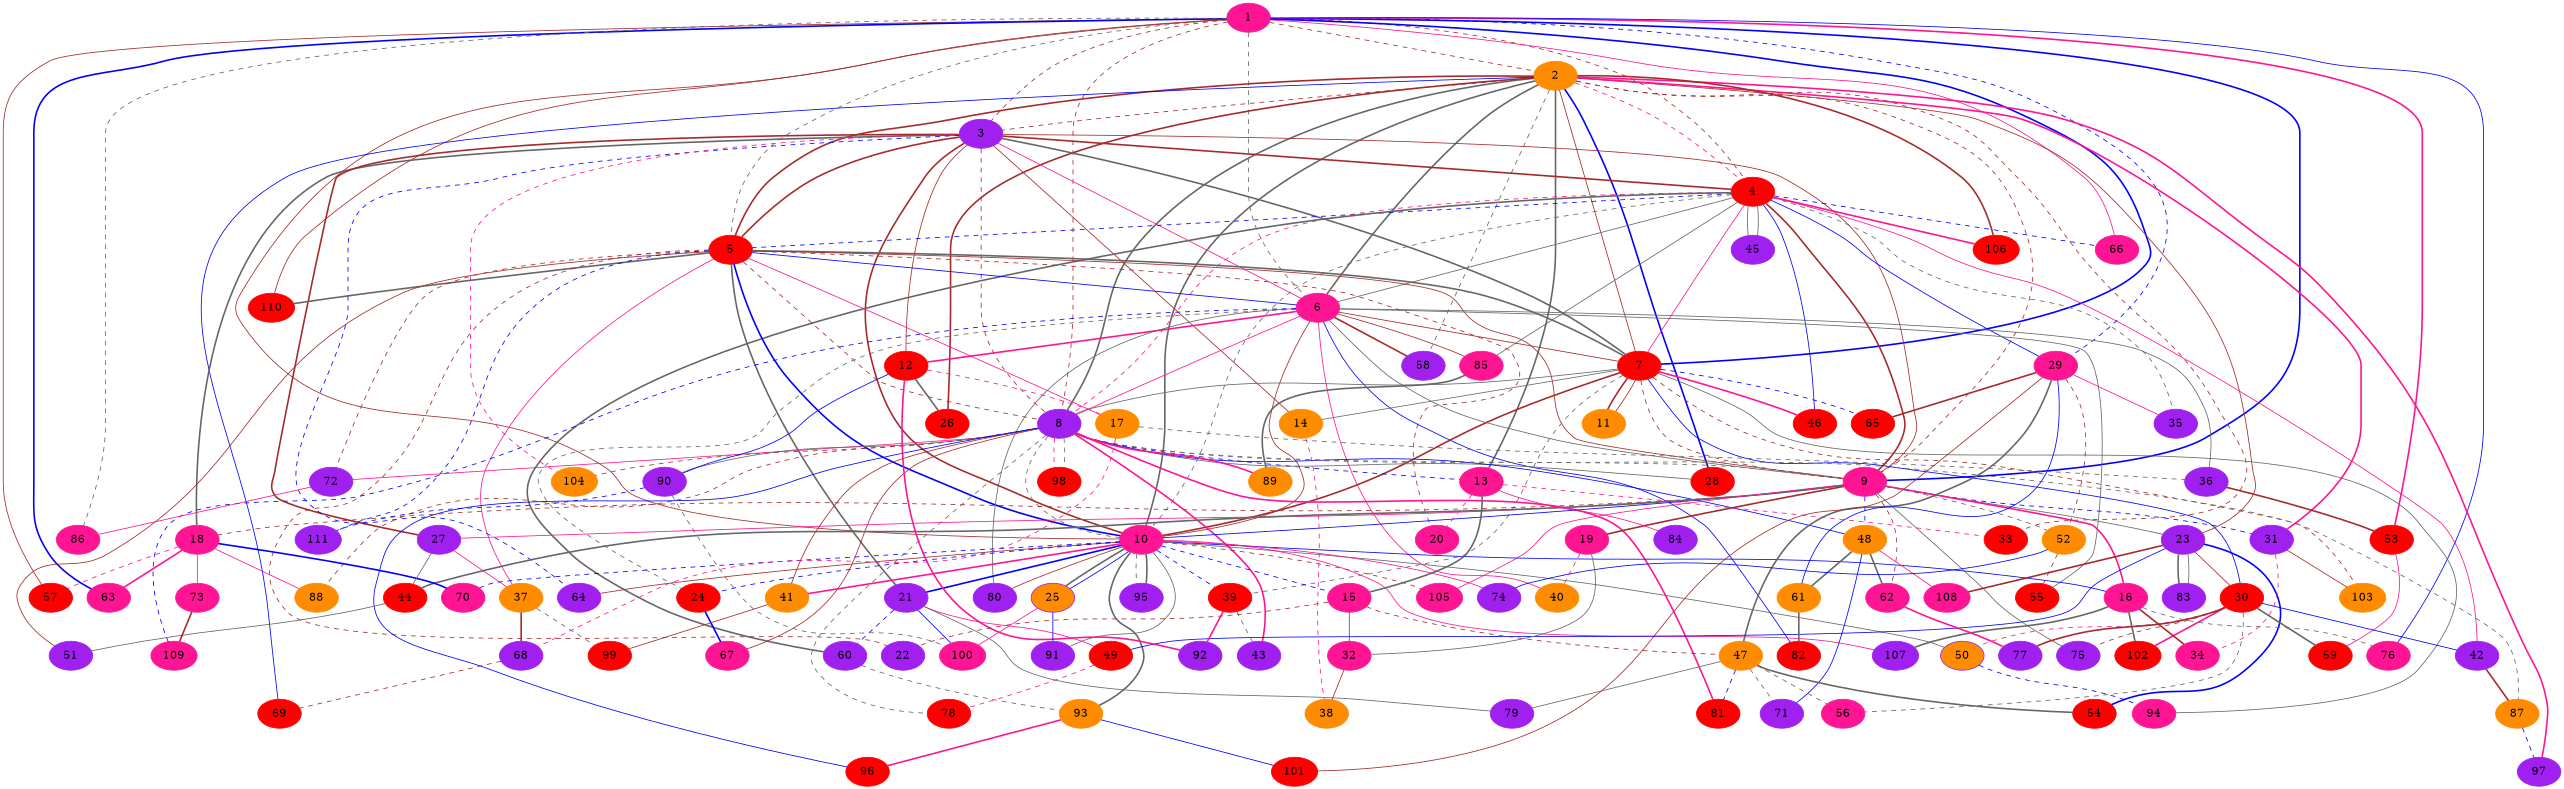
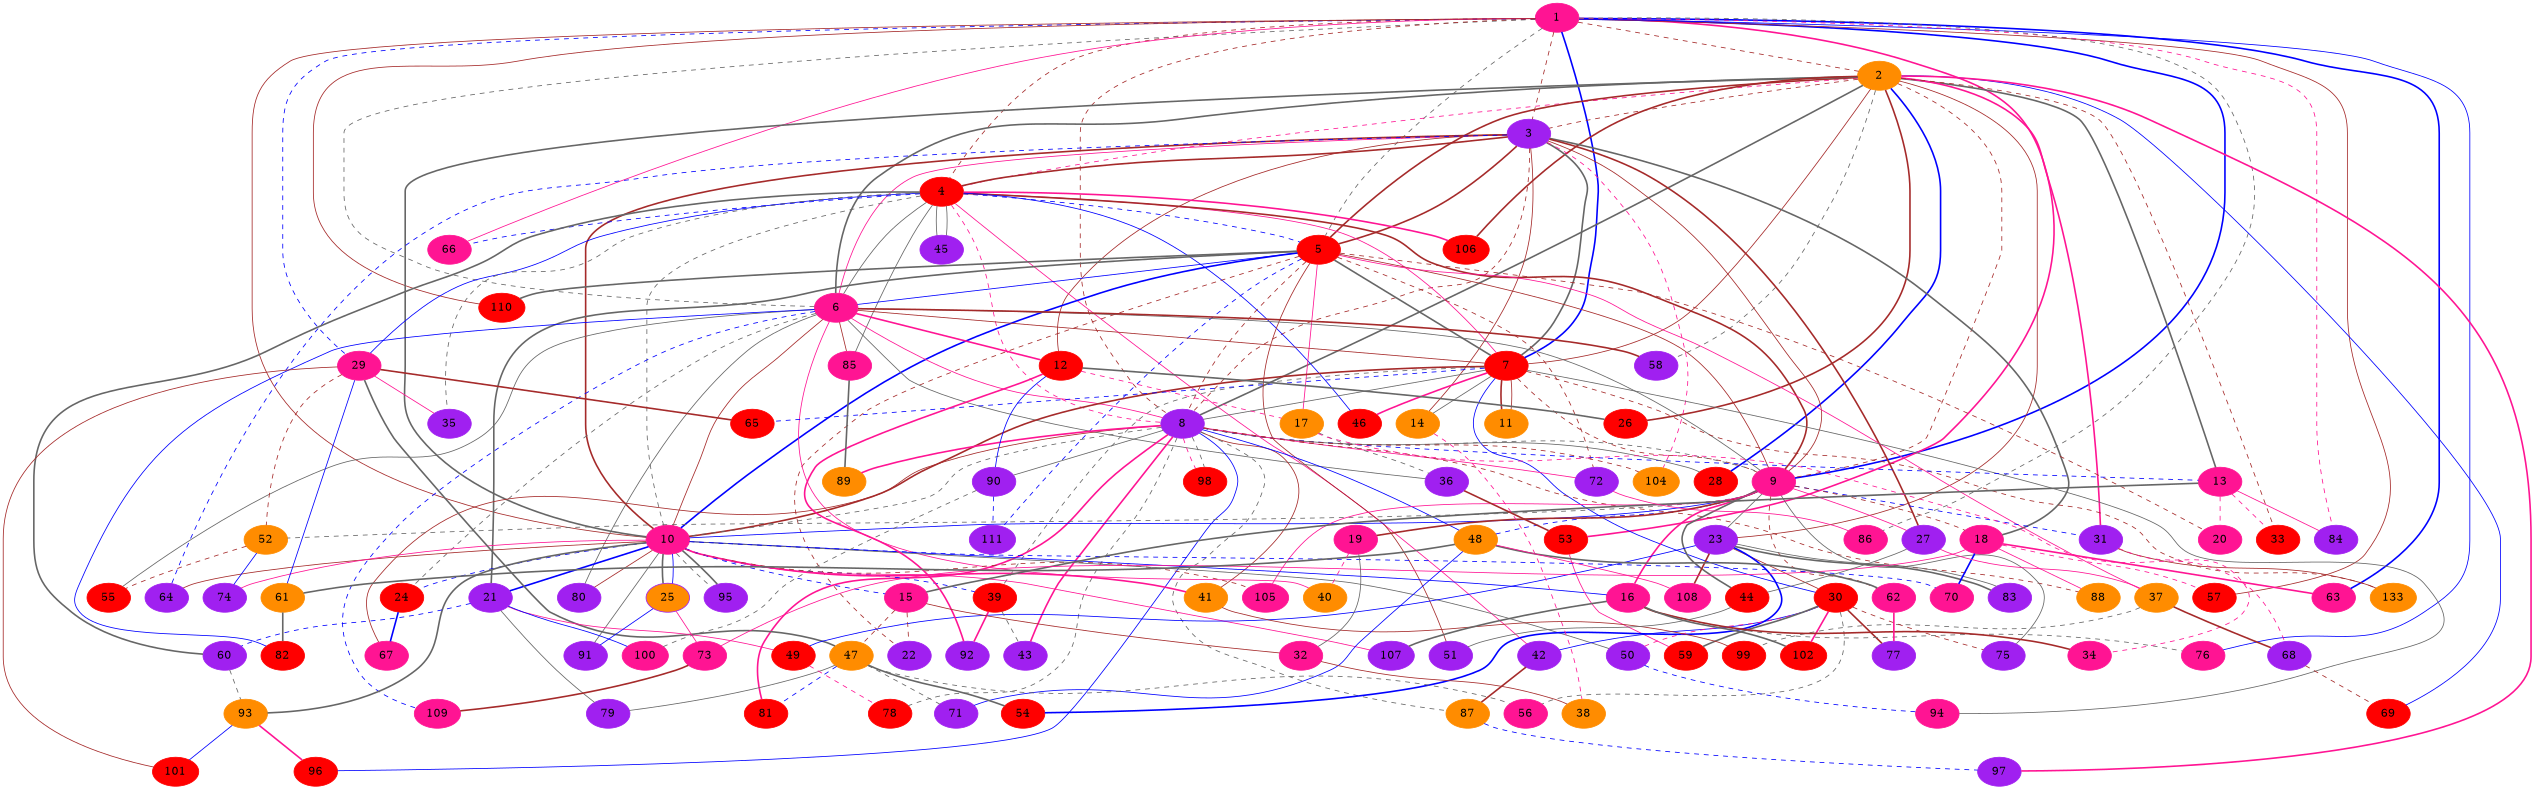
  graph {
    node [color=purple style=filled]
    edge [color=gray40 style=solid]
    1 [color=deeppink]
    2 [color=darkorange]
    3
    4 [color=red]
    5 [color=red]
    6 [color=deeppink]
    7 [color=red]
    8
    9 [color=deeppink]
    10 [color=deeppink]
    29 [color=deeppink]
    53 [color=red]
    57 [color=red]
    63 [color=deeppink]
    66 [color=deeppink]
    76 [color=deeppink]
    84
    86 [color=deeppink]
    110 [color=red]
    13 [color=deeppink]
    23
    26 [color=red]
    28 [color=red]
    31
    33 [color=red]
    58
    69 [color=red]
    97
    106 [color=red]
    12 [color=red]
    14 [color=darkorange]
    18 [color=deeppink]
    27
    64
    104 [color=darkorange]
    35
    42
    45
    46 [color=red]
    60
    85 [color=deeppink]
    17 [color=darkorange]
    20 [color=deeppink]
    21
    22
    37 [color=darkorange]
    51
    72
    111
    24 [color=red]
    36
    40 [color=darkorange]
    55 [color=red]
    80
    82 [color=red]
    109 [color=deeppink]
    11 [color=darkorange]
    30 [color=red]
    39 [color=red]
    65 [color=red]
    94 [color=deeppink]
-   103 [color=darkorange]
+   103 [color=darkorange label=133]
    41 [color=darkorange]
    43
    48 [color=darkorange]
    67 [color=deeppink]
    78 [color=red]
    81 [color=red]
    87 [color=darkorange]
    88 [color=darkorange]
    89 [color=darkorange]
    90
    96 [color=red]
    98 [color=red]
    19 [color=deeppink]
    16 [color=deeppink]
    44 [color=red]
    52 [color=darkorange]
    62 [color=deeppink]
    75
    105 [color=deeppink]
    15 [color=deeppink]
    25 [fillcolor=darkorange]
-   50 [fillcolor=darkorange]
+   50
    70 [color=deeppink]
    74
    91
    93 [color=darkorange]
    95
    107
    47 [color=darkorange]
    61 [color=darkorange]
    101 [color=red]
    59 [color=red]
    49 [color=red]
    54 [color=red]
    83
    108 [color=deeppink]
    34 [color=deeppink]
    92
    38 [color=darkorange]
    73 [color=deeppink]
    68
    79
    100 [color=deeppink]
    99 [color=red]
    102 [color=red]
    56 [color=deeppink]
    77
    32 [color=deeppink]
    71
    1 -- 2 [color=brown style=dashed]
    1 -- 3 [color=brown style=dashed]
    1 -- 4 [color=brown style=dashed]
    1 -- 5 [style=dashed]
    1 -- 6 [style=dashed]
    1 -- 7 [color=blue style=bold]
    1 -- 8 [color=brown style=dashed]
    1 -- 9 [color=blue style=bold]
    1 -- 10 [color=brown]
    1 -- 29 [color=blue style=dashed]
    1 -- 53 [color=deeppink style=bold]
    1 -- 57 [color=brown]
    1 -- 63 [color=blue style=bold]
    1 -- 66 [color=deeppink]
    1 -- 76 [color=blue]
+   1 -- 84 [color=deeppink style=dashed]
    1 -- 86 [style=dashed]
    1 -- 110 [color=brown]
    2 -- 3 [color=brown style=dashed]
    2 -- 4 [color=deeppink style=dashed]
    2 -- 5 [color=brown style=bold]
    2 -- 6 [style=bold]
    2 -- 7 [color=brown]
    2 -- 8 [style=bold]
    2 -- 9 [color=brown style=dashed]
    2 -- 10 [style=bold]
    2 -- 13 [style=bold]
    2 -- 23 [color=brown]
    2 -- 26 [color=brown style=bold]
    2 -- 28 [color=blue style=bold]
    2 -- 31 [color=deeppink style=bold]
    2 -- 33 [color=brown style=dashed]
    2 -- 58 [style=dashed]
    2 -- 69 [color=blue]
    2 -- 97 [color=deeppink style=bold]
    2 -- 106 [color=brown style=bold]
    3 -- 4 [color=brown style=bold]
    3 -- 5 [color=brown style=bold]
    3 -- 6 [color=deeppink]
    3 -- 7 [style=bold]
    3 -- 8 [color=brown style=dashed]
    3 -- 9 [color=brown]
    3 -- 10 [color=brown style=bold]
    3 -- 12 [color=brown]
    3 -- 14 [color=brown]
    3 -- 18 [style=bold]
    3 -- 27 [color=brown style=bold]
    3 -- 64 [color=blue style=dashed]
    3 -- 104 [color=deeppink style=dashed]
    4 -- 5 [color=blue style=dashed]
    4 -- 6
    4 -- 7 [color=deeppink]
    4 -- 8 [color=deeppink style=dashed]
    4 -- 9 [color=brown style=bold]
    4 -- 10 [style=dashed]
    4 -- 29 [color=blue]
    4 -- 66 [color=blue style=dashed]
    4 -- 106 [color=deeppink style=bold]
    4 -- 35 [style=dashed]
    4 -- 42 [color=deeppink]
    4 -- 45
    4 -- 45
    4 -- 46 [color=blue]
    4 -- 60 [style=bold]
    4 -- 85
    5 -- 6 [color=blue]
    5 -- 7 [style=bold]
    5 -- 8 [color=brown style=dashed]
    5 -- 9 [color=brown]
    5 -- 10 [color=blue style=bold]
    5 -- 110 [style=bold]
    5 -- 17 [color=deeppink]
    5 -- 20 [color=brown style=dashed]
    5 -- 21 [style=bold]
    5 -- 22 [color=brown style=dashed]
    5 -- 37 [color=deeppink]
    5 -- 51 [color=brown]
    5 -- 72 [color=brown style=dashed]
    5 -- 111 [color=blue style=dashed]
    6 -- 7 [color=brown]
    6 -- 8 [color=deeppink]
    6 -- 9
    6 -- 10 [color=brown]
    6 -- 58 [color=brown style=bold]
    6 -- 12 [color=deeppink style=bold]
    6 -- 85 [color=brown]
    6 -- 24 [style=dashed]
    6 -- 36
    6 -- 40 [color=deeppink]
    6 -- 55
    6 -- 80
    6 -- 82 [color=blue]
    6 -- 109 [color=blue style=dashed]
    7 -- 8
    7 -- 9 [color=brown style=dashed]
    7 -- 10 [color=brown style=bold]
    7 -- 14
    7 -- 46 [color=deeppink style=bold]
    7 -- 11 [color=brown style=bold]
    7 -- 11 [color=brown]
    7 -- 30 [color=blue]
    7 -- 39 [style=dashed]
    7 -- 65 [color=blue style=dashed]
    7 -- 94
    7 -- 103 [color=brown style=dashed]
    8 -- 9 [style=dashed]
    8 -- 10 [style=dashed]
    8 -- 13 [color=blue style=dashed]
    8 -- 28
    8 -- 104 [color=brown style=dashed]
    8 -- 72 [color=deeppink]
    8 -- 41 [color=brown]
    8 -- 43 [color=deeppink style=bold]
    8 -- 48 [color=blue]
    8 -- 67 [color=brown]
    8 -- 78 [style=dashed]
    8 -- 81 [color=deeppink style=bold]
    8 -- 87 [style=dashed]
    8 -- 88 [color=brown style=dashed]
    8 -- 89 [color=deeppink style=bold]
    8 -- 90
    8 -- 96 [color=blue]
    8 -- 98 [color=deeppink style=dashed]
    8 -- 98 [style=dashed]
    9 -- 10 [color=blue]
    9 -- 23
    9 -- 31 [color=blue style=dashed]
    9 -- 18 [color=brown style=dashed]
    9 -- 27 [color=deeppink]
    9 -- 48 [color=blue style=dashed]
    9 -- 19 [color=brown style=bold]
    9 -- 16 [color=deeppink style=bold]
    9 -- 44 [style=bold]
    9 -- 52 [style=dashed]
    9 -- 62 [color=brown style=dashed]
    9 -- 75
    9 -- 105 [color=deeppink]
    10 -- 64 [color=brown]
    10 -- 21 [color=blue style=bold]
    10 -- 24 [color=blue style=dashed]
    10 -- 80 [color=brown]
    10 -- 39 [color=blue style=dashed]
    10 -- 41 [color=deeppink style=bold]
    10 -- 16 [color=blue]
    10 -- 105 [color=brown style=dashed]
    10 -- 15 [color=blue style=dashed]
    10 -- 25 [style=bold]
    10 -- 25 [color=blue]
    10 -- 50
    10 -- 70 [color=blue style=dashed]
    10 -- 74 [color=deeppink]
    10 -- 91
    10 -- 93 [style=bold]
    10 -- 95 [style=dashed]
    10 -- 95 [style=bold]
    10 -- 107 [color=deeppink]
    29 -- 35 [color=deeppink]
    29 -- 65 [color=brown style=bold]
    29 -- 52 [color=brown style=dashed]
    29 -- 47 [style=bold]
    29 -- 61 [color=blue]
    29 -- 101 [color=brown]
    53 -- 59 [color=deeppink]
    13 -- 84 [color=deeppink]
    13 -- 33 [color=deeppink style=dashed]
    13 -- 20 [color=deeppink style=dashed]
    13 -- 15 [style=bold]
    23 -- 30 [color=brown]
    23 -- 49 [color=blue]
    23 -- 54 [color=blue style=bold]
    23 -- 83 [style=bold]
    23 -- 83
    23 -- 108 [color=brown style=bold]
    31 -- 103 [color=brown]
    31 -- 34 [color=deeppink style=dashed]
    12 -- 26 [style=bold]
    12 -- 17 [color=deeppink style=dashed]
    12 -- 90 [color=blue]
    12 -- 92 [color=deeppink style=bold]
    14 -- 38 [color=deeppink style=dashed]
    18 -- 57 [color=deeppink style=dashed]
    18 -- 63 [color=deeppink style=bold]
    18 -- 88 [color=deeppink]
    18 -- 70 [color=blue style=bold]
    18 -- 73 [color=deeppink]
    27 -- 37 [color=deeppink]
    27 -- 44
    42 -- 87 [color=brown style=bold]
    60 -- 93 [style=dashed]
    85 -- 89 [style=bold]
    17 -- 36 [style=dashed]
    17 -- 68 [color=deeppink style=dashed]
    21 -- 60 [color=blue style=dashed]
    21 -- 49 [color=deeppink]
    21 -- 79
    21 -- 100 [color=blue]
    37 -- 68 [color=brown style=bold]
    37 -- 99 [style=dashed]
    72 -- 86 [color=deeppink]
    24 -- 67 [color=blue style=bold]
    36 -- 53 [color=brown style=bold]
    30 -- 42 [color=blue]
    30 -- 75 [color=brown style=dashed]
    30 -- 50 [color=deeppink style=dashed]
    30 -- 59 [style=bold]
    30 -- 102 [color=deeppink style=bold]
    30 -- 56 [style=dashed]
    30 -- 77 [color=brown style=bold]
    39 -- 43 [style=dashed]
    39 -- 92 [color=deeppink style=bold]
    41 -- 99 [color=brown]
    48 -- 62 [style=bold]
    48 -- 61 [style=bold]
    48 -- 108 [color=deeppink]
    48 -- 71 [color=blue]
    87 -- 97 [color=blue style=dashed]
    90 -- 111 [color=blue style=dashed]
    90 -- 100 [style=dashed]
    19 -- 40 [color=deeppink style=dashed]
    19 -- 32
    16 -- 76 [style=dashed]
    16 -- 107 [style=bold]
    16 -- 34 [color=brown style=bold]
    16 -- 102 [style=bold]
    44 -- 51
    52 -- 55 [color=brown style=dashed]
    52 -- 74 [color=blue]
    62 -- 77 [color=deeppink style=bold]
    15 -- 22 [color=brown style=dashed]
    15 -- 47 [color=brown style=dashed]
    15 -- 32 [color=brown]
    25 -- 91 [color=blue]
-   25 -- 100 [color=deeppink]
+   25 -- 73 [color=deeppink]
    50 -- 94 [color=blue style=dashed]
    93 -- 96 [color=deeppink style=bold]
    93 -- 101 [color=blue]
    47 -- 81 [color=blue style=dashed]
    47 -- 54 [style=bold]
    47 -- 79
    47 -- 56 [style=dashed]
    47 -- 71 [style=dashed]
    61 -- 82 [style=bold]
    49 -- 78 [color=deeppink style=dashed]
    73 -- 109 [color=brown style=bold]
    68 -- 69 [color=brown style=dashed]
    32 -- 38 [color=brown]
  }
